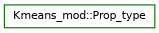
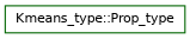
  digraph {
    rankdir=LR
-   n1 [color=darkgreen fillcolor=white fontname=Helvetica fontsize=10 height=0.2 label="Kmeans_mod::Prop_type" shape=record style=filled width=0.4]
+   n1 [color=darkgreen fillcolor=white fontname=Helvetica fontsize=10 height=0.2 label="Kmeans_type::Prop_type" shape=record style=filled width=0.4]
  }
